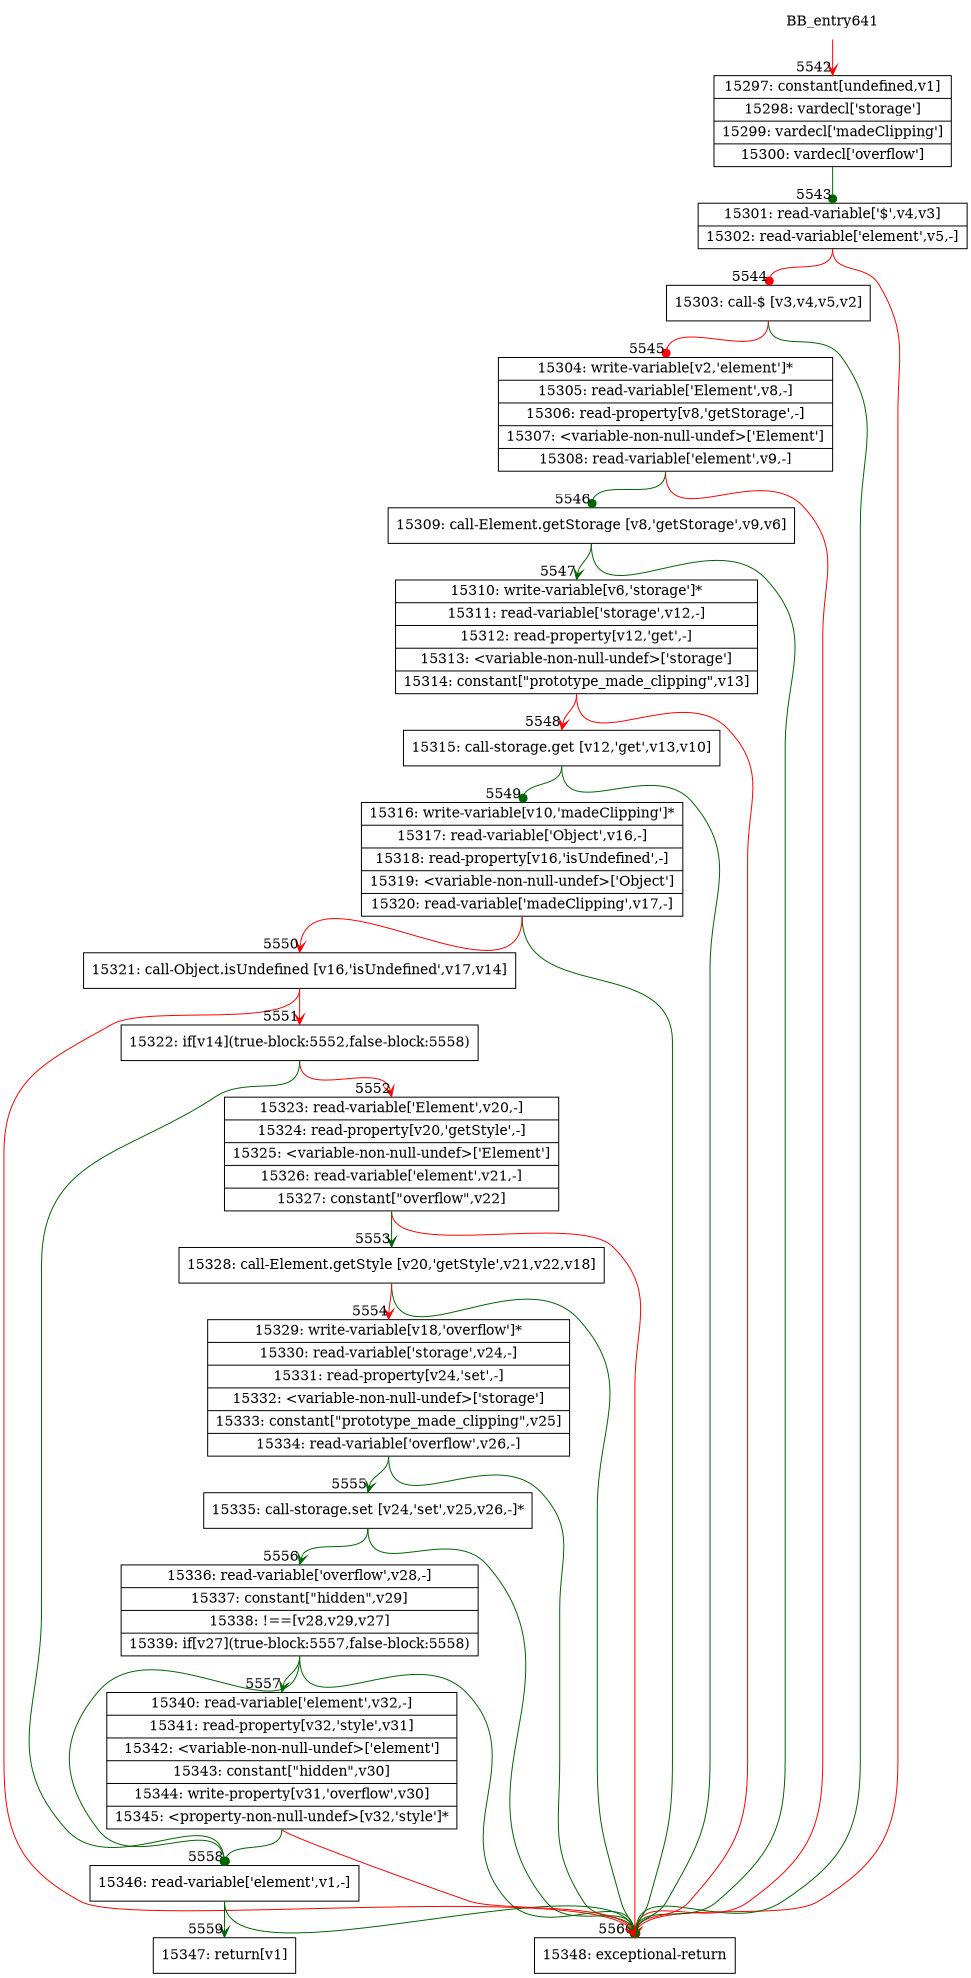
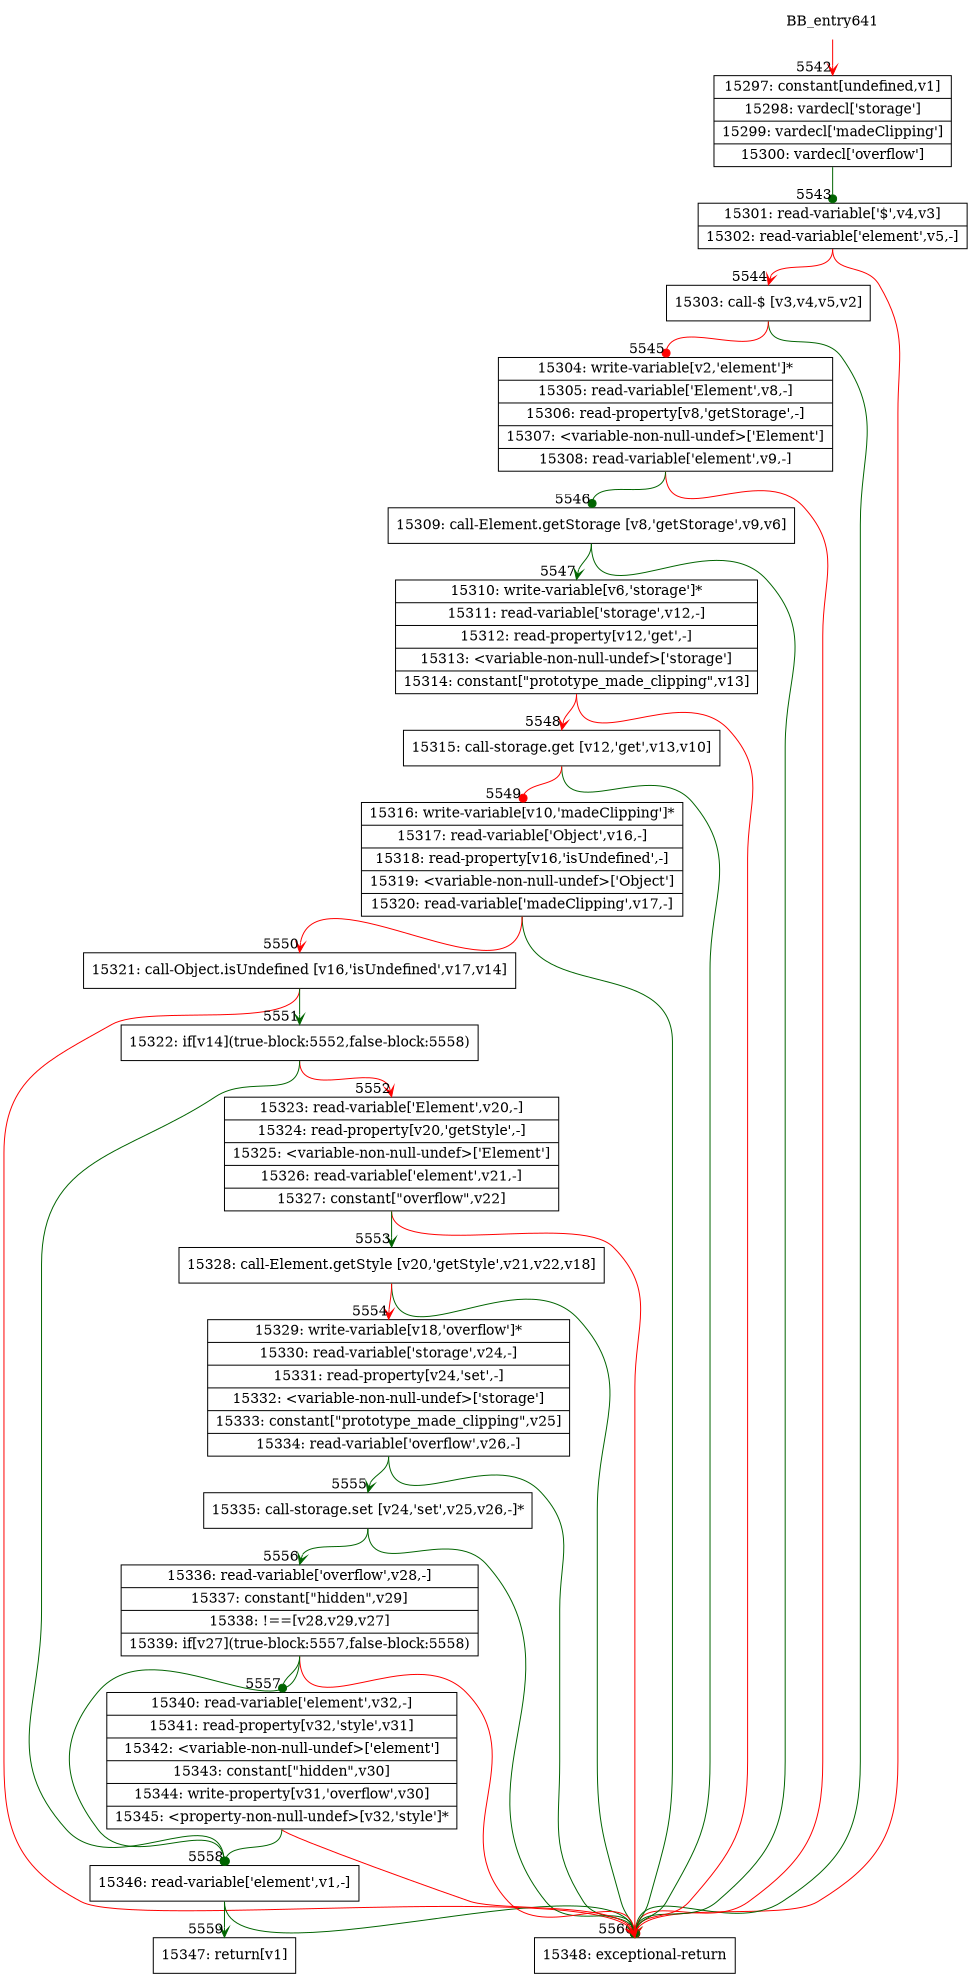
  digraph {
    rankdir=TD
    node [shape=record]
    edge [arrowhead=vee color=darkgreen headport=n tailport=s]
    n1 [label=BB_entry641 shape=none]
    n2 [label="{15297: constant[undefined,v1]|15298: vardecl['storage']|15299: vardecl['madeClipping']|15300: vardecl['overflow']}"]
    n3 [label="{15301: read-variable['$',v4,v3]|15302: read-variable['element',v5,-]}"]
    n4 [label="{15303: call-$ [v3,v4,v5,v2]}"]
    n5 [label="{15348: exceptional-return}"]
    n6 [label="{15304: write-variable[v2,'element']*|15305: read-variable['Element',v8,-]|15306: read-property[v8,'getStorage',-]|15307: \<variable-non-null-undef\>['Element']|15308: read-variable['element',v9,-]}"]
    n7 [label="{15309: call-Element.getStorage [v8,'getStorage',v9,v6]}"]
    n8 [label="{15310: write-variable[v6,'storage']*|15311: read-variable['storage',v12,-]|15312: read-property[v12,'get',-]|15313: \<variable-non-null-undef\>['storage']|15314: constant[\"prototype_made_clipping\",v13]}"]
    n9 [label="{15315: call-storage.get [v12,'get',v13,v10]}"]
    n10 [label="{15316: write-variable[v10,'madeClipping']*|15317: read-variable['Object',v16,-]|15318: read-property[v16,'isUndefined',-]|15319: \<variable-non-null-undef\>['Object']|15320: read-variable['madeClipping',v17,-]}"]
    n11 [label="{15321: call-Object.isUndefined [v16,'isUndefined',v17,v14]}"]
    n12 [label="{15322: if[v14](true-block:5552,false-block:5558)}"]
    n13 [label="{15323: read-variable['Element',v20,-]|15324: read-property[v20,'getStyle',-]|15325: \<variable-non-null-undef\>['Element']|15326: read-variable['element',v21,-]|15327: constant[\"overflow\",v22]}"]
    n14 [label="{15346: read-variable['element',v1,-]}"]
    n15 [label="{15328: call-Element.getStyle [v20,'getStyle',v21,v22,v18]}"]
    n16 [label="{15347: return[v1]}"]
    n17 [label="{15329: write-variable[v18,'overflow']*|15330: read-variable['storage',v24,-]|15331: read-property[v24,'set',-]|15332: \<variable-non-null-undef\>['storage']|15333: constant[\"prototype_made_clipping\",v25]|15334: read-variable['overflow',v26,-]}"]
    n18 [label="{15335: call-storage.set [v24,'set',v25,v26,-]*}"]
    n19 [label="{15336: read-variable['overflow',v28,-]|15337: constant[\"hidden\",v29]|15338: !==[v28,v29,v27]|15339: if[v27](true-block:5557,false-block:5558)}"]
    n20 [label="{15340: read-variable['element',v32,-]|15341: read-property[v32,'style',v31]|15342: \<variable-non-null-undef\>['element']|15343: constant[\"hidden\",v30]|15344: write-property[v31,'overflow',v30]|15345: \<property-non-null-undef\>[v32,'style']*}"]
    n1 -> n2 [color=red headlabel="    5542"]
    n2 -> n3 [arrowhead=dot headlabel="      5543"]
-   n3 -> n4 [arrowhead=dot color=red headlabel="      5544"]
+   n3 -> n4 [color=red headlabel="      5544"]
    n3 -> n5 [arrowhead=dot color=red headlabel="      5560"]
    n4 -> n5 [arrowhead=dot]
    n4 -> n6 [arrowhead=dot color=red headlabel="      5545"]
    n6 -> n5 [arrowhead=dot color=red]
    n6 -> n7 [arrowhead=dot headlabel="      5546"]
    n7 -> n5
    n7 -> n8 [headlabel="      5547"]
    n8 -> n5 [color=red]
    n8 -> n9 [color=red headlabel="      5548"]
    n9 -> n5 [arrowhead=dot]
-   n9 -> n10 [arrowhead=dot headlabel="      5549"]
+   n9 -> n10 [arrowhead=dot color=red headlabel="      5549"]
    n10 -> n5 [arrowhead=dot]
    n10 -> n11 [color=red headlabel="      5550"]
    n11 -> n5 [color=red]
-   n11 -> n12 [color=red headlabel="      5551"]
+   n11 -> n12 [headlabel="      5551"]
    n12 -> n13 [color=red headlabel="      5552"]
    n12 -> n14 [arrowhead=dot headlabel="      5558"]
    n13 -> n5 [arrowhead=dot color=red]
    n13 -> n15 [headlabel="      5553"]
    n14 -> n5
    n14 -> n16 [headlabel="      5559"]
    n15 -> n5 [arrowhead=dot]
    n15 -> n17 [color=red headlabel="      5554"]
    n17 -> n5 [arrowhead=dot]
    n17 -> n18 [headlabel="      5555"]
    n18 -> n5
    n18 -> n19 [headlabel="      5556"]
-   n19 -> n5
+   n19 -> n5 [color=red]
    n19 -> n14 [arrowhead=dot]
-   n19 -> n20 [headlabel="      5557"]
+   n19 -> n20 [arrowhead=dot headlabel="      5557"]
    n20 -> n5 [color=red]
    n20 -> n14 [arrowhead=dot]
  }
